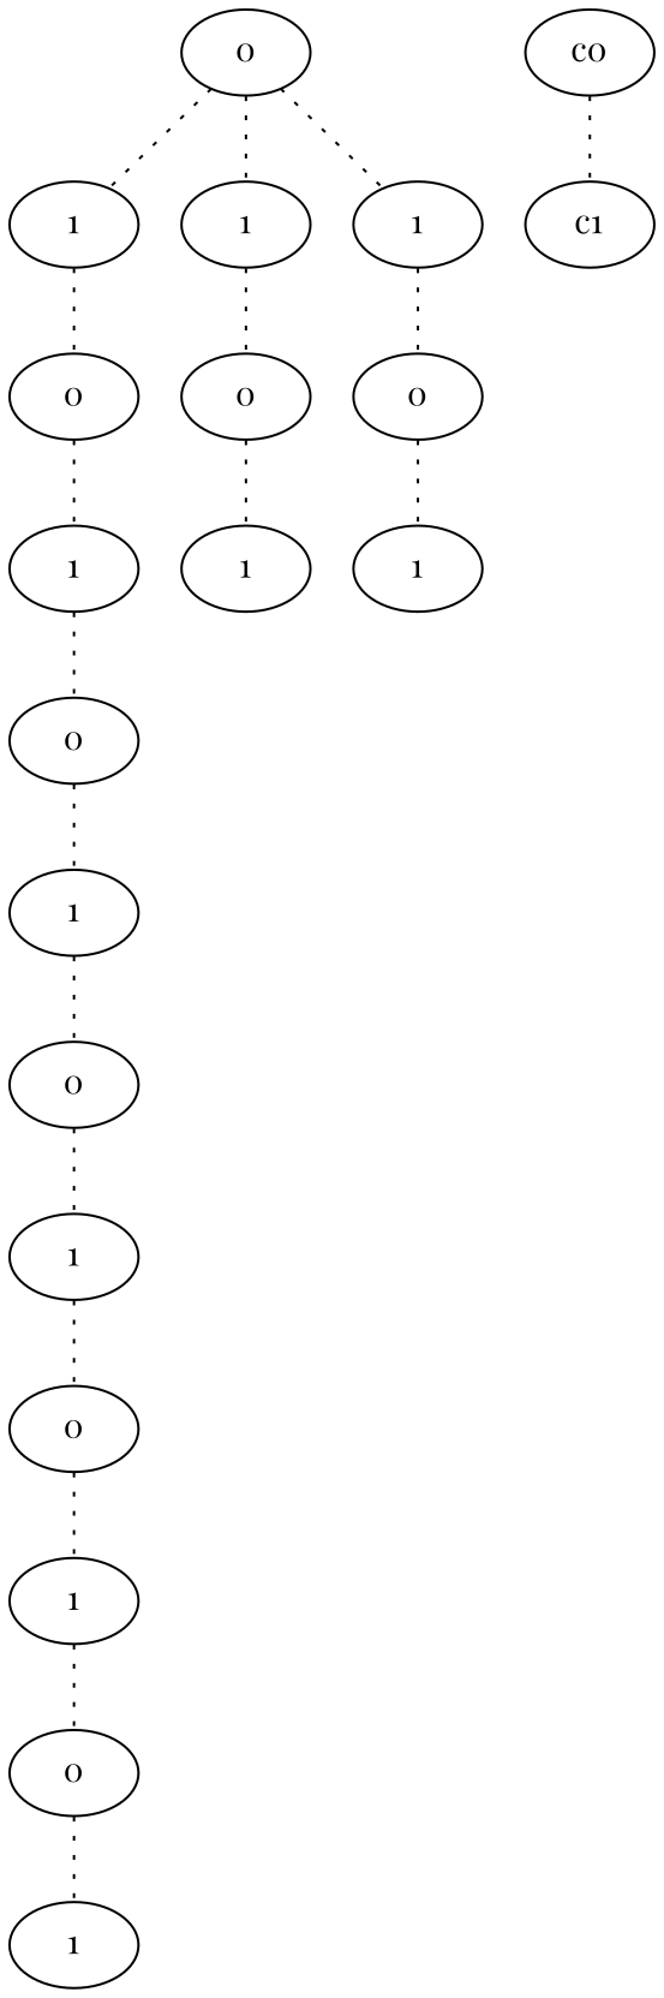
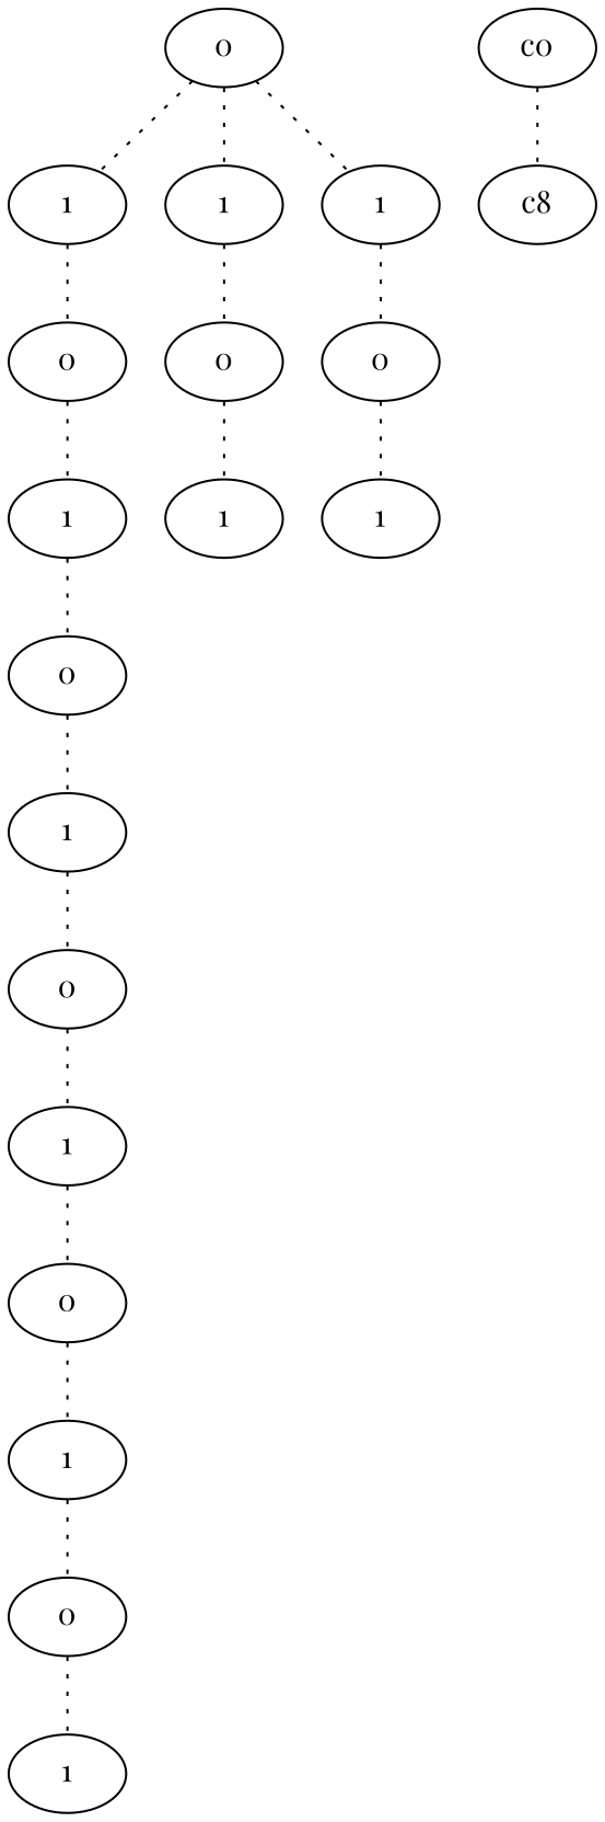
  graph {
    fontname="Playfair Display"
    node [fontname="Playfair Display"]
    edge [style=dotted fontname="Playfair Display"]
    n1 [label=0]
    n2 [label=1]
    n3 [label=1]
    n4 [label=1]
    n5 [label=0]
    n6 [label=1]
    n7 [label=0]
    n8 [label=1]
    n9 [label=0]
    n10 [label=1]
    n11 [label=0]
    n12 [label=1]
    n13 [label=0]
    n14 [label=1]
    n15 [label=0]
    n16 [label=1]
    n17 [label=0]
    n18 [label=1]
    c0
-   c1
+   c1 [label=c8]
    n1 -- n2
    n1 -- n3
    n1 -- n4
    n2 -- n5
    n3 -- n15
    n4 -- n17
    n5 -- n6
    n6 -- n7
    n7 -- n8
    n8 -- n9
    n9 -- n10
    n10 -- n11
    n11 -- n12
    n12 -- n13
    n13 -- n14
    n15 -- n16
    n17 -- n18
    c0 -- c1
  }
